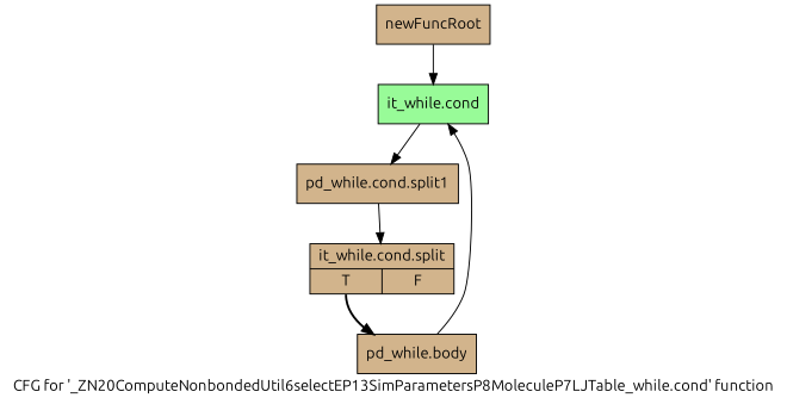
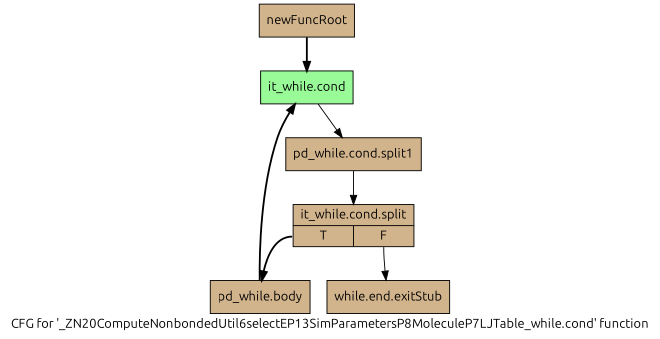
  digraph {
    fontname=Ubuntu
    label="CFG for '_ZN20ComputeNonbondedUtil6selectEP13SimParametersP8MoleculeP7LJTable_while.cond' function"
    node [fillcolor=tan fontname=Ubuntu shape=record style=filled]
    edge [fontname=Ubuntu style=solid]
    n1 [label="{newFuncRoot}"]
    n2 [fillcolor=palegreen label="{it_while.cond}"]
    n3 [label="{pd_while.cond.split1}"]
    n4 [label="{it_while.cond.split|{<s0>T|<s1>F}}"]
+   n5 [label="{while.end.exitStub}"]
    n6 [label="{pd_while.body}"]
-   n1 -> n2
+   n1 -> n2 [style=bold]
    n2 -> n3
    n3 -> n4
+   n4 -> n5 [tailport=s1]
    n4 -> n6 [style=bold tailport=s0]
-   n6 -> n2
+   n6 -> n2 [style=bold]
  }
